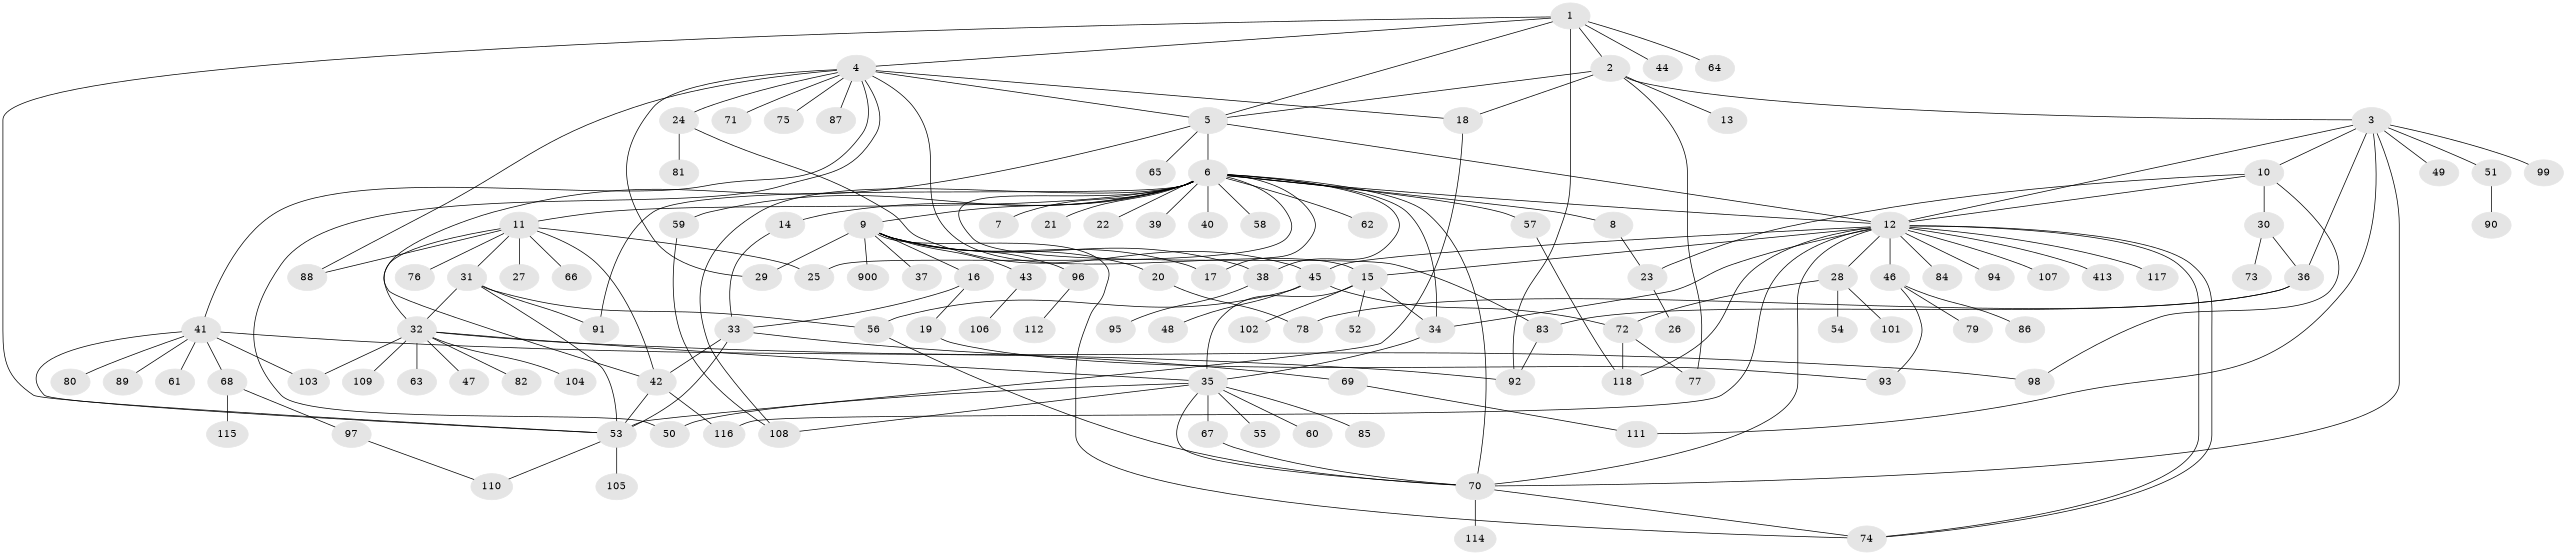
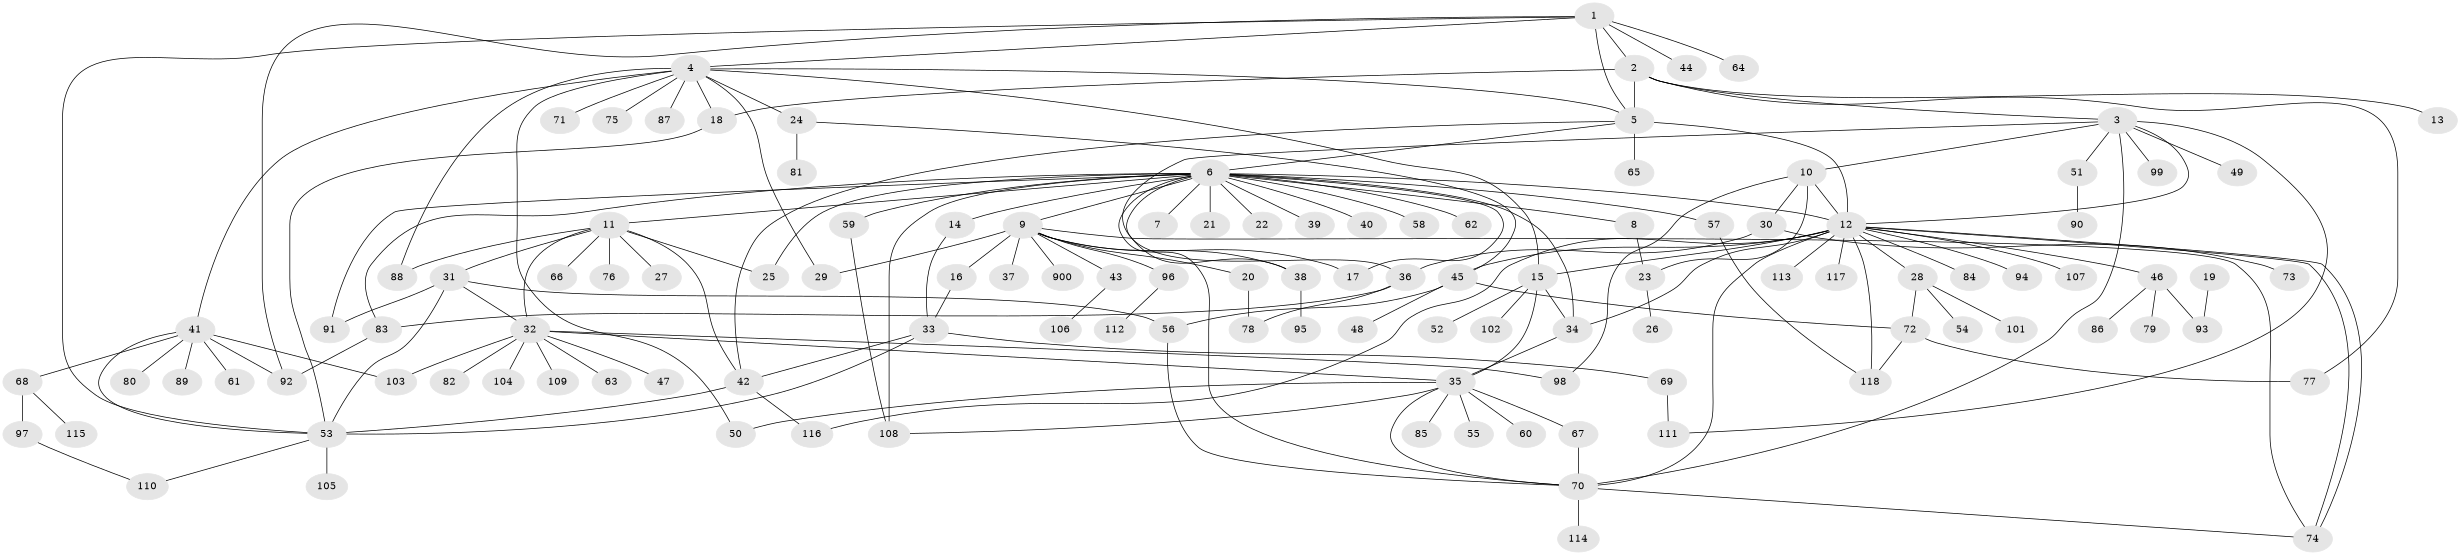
  graph {
    node [color=gray90 style=filled]
    1
    2
    4
    5
    44
    53
    64
    92
    3
    13
    77
    18
    15
    24
    29
    41
    50
    71
    75
    87
    88
    12
    6
    42
    65
    105
    110
    10
    36
    49
    51
    70
    99
    111
    23
    30
    98
    34
    74
    28
    45
    46
    84
    94
    107
-   113 [label=413]
+   113
    117
    118
    116
    83
    78
    90
    114
    35
    52
    102
    81
    103
    61
    68
    80
    89
    7
    8
    9
    11
    14
    17
    21
    22
    25
    38
    39
    40
    57
    58
    59
    62
    91
    108
    16
    20
    37
    43
    96
    n86 [label=900]
    27
    31
    32
    66
    76
    33
    95
    26
    19
    106
    112
    73
    56
    63
    47
    82
    104
    109
    54
    72
    101
    48
    93
    79
    86
    69
    55
    60
    67
    85
    97
    115
    1 -- 2
    1 -- 4
    1 -- 5
    1 -- 44
    1 -- 53
    1 -- 64
    1 -- 92
    2 -- 5
    2 -- 3
    2 -- 13
    2 -- 77
    2 -- 18
    4 -- 5
    4 -- 18
    4 -- 15
    4 -- 24
    4 -- 29
    4 -- 41
    4 -- 50
    4 -- 71
    4 -- 75
    4 -- 87
    4 -- 88
    5 -- 12
    5 -- 6
    5 -- 42
    5 -- 65
    53 -- 105
    53 -- 110
    3 -- 12
    3 -- 10
    3 -- 36
    3 -- 49
    3 -- 51
    3 -- 70
    3 -- 99
    3 -- 111
    18 -- 53
    15 -- 34
    15 -- 35
    15 -- 52
    15 -- 102
    24 -- 45
    24 -- 81
    41 -- 53
    41 -- 92
    41 -- 103
    41 -- 61
    41 -- 68
    41 -- 80
    41 -- 89
    12 -- 15
    12 -- 70
    12 -- 34
    12 -- 74
    12 -- 74
    12 -- 28
    12 -- 45
    12 -- 46
    12 -- 84
    12 -- 94
    12 -- 107
    12 -- 113
    12 -- 117
    12 -- 118
    12 -- 116
    6 -- 12
    6 -- 70
    6 -- 34
    6 -- 83
    6 -- 7
    6 -- 8
    6 -- 9
    6 -- 11
    6 -- 14
    6 -- 17
    6 -- 21
    6 -- 22
    6 -- 25
    6 -- 38
    6 -- 39
    6 -- 40
    6 -- 57
    6 -- 58
    6 -- 59
    6 -- 62
    6 -- 91
    6 -- 108
    42 -- 53
    42 -- 116
    10 -- 12
    10 -- 23
    10 -- 30
    10 -- 98
    36 -- 83
    36 -- 78
    51 -- 90
    70 -- 74
    70 -- 114
    23 -- 26
    30 -- 36
    30 -- 73
    34 -- 35
    28 -- 54
    28 -- 72
    28 -- 101
    45 -- 56
    45 -- 72
    45 -- 48
    46 -- 93
    46 -- 79
    46 -- 86
    83 -- 92
    35 -- 50
    35 -- 70
    35 -- 108
    35 -- 55
    35 -- 60
    35 -- 67
    35 -- 85
    68 -- 97
    68 -- 115
    8 -- 23
    9 -- 29
    9 -- 74
    9 -- 17
    9 -- 38
    9 -- 16
    9 -- 20
    9 -- 37
    9 -- 43
    9 -- 96
    9 -- n86
    11 -- 88
    11 -- 42
    11 -- 25
    11 -- 27
    11 -- 31
    11 -- 32
    11 -- 66
    11 -- 76
    14 -- 33
    38 -- 95
    57 -- 118
    59 -- 108
    16 -- 33
-   16 -- 19
    20 -- 78
    43 -- 106
    96 -- 112
    31 -- 53
    31 -- 91
    31 -- 32
    31 -- 56
    32 -- 98
    32 -- 35
    32 -- 103
    32 -- 63
    32 -- 47
    32 -- 82
    32 -- 104
    32 -- 109
    33 -- 53
    33 -- 42
    33 -- 69
    19 -- 93
    56 -- 70
    72 -- 77
    72 -- 118
    69 -- 111
    67 -- 70
    97 -- 110
  }
